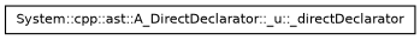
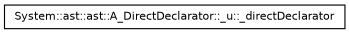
  digraph {
    rankdir=LR
-   n1 [color=black fillcolor=white fontname=Helvetica fontsize=10 height=0.2 label="System::cpp::ast::A_DirectDeclarator::_u::_directDeclarator" shape=record style=filled width=0.4]
+   n1 [color=black fillcolor=white fontname=Helvetica fontsize=10 height=0.2 label="System::ast::ast::A_DirectDeclarator::_u::_directDeclarator" shape=record style=filled width=0.4]
  }
